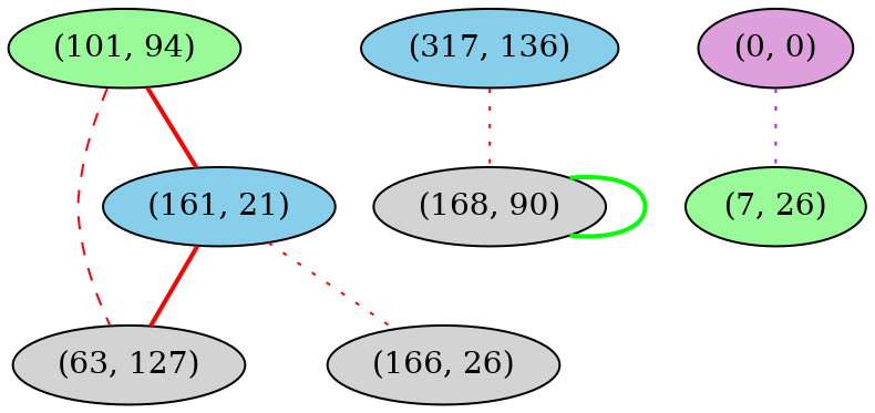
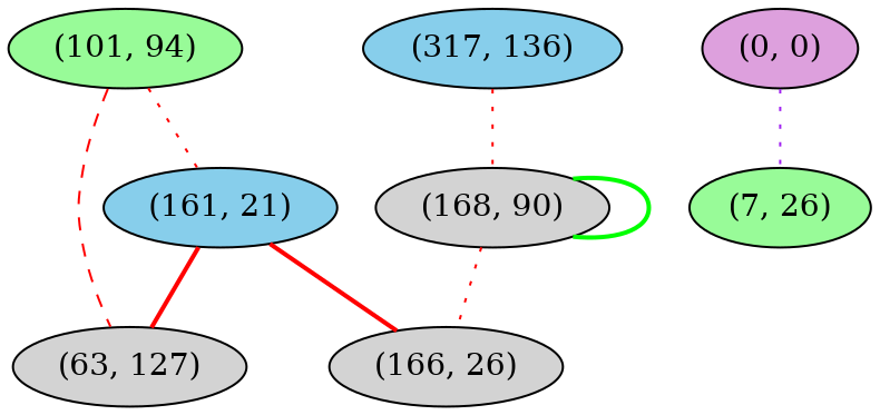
  graph {
    node [fillcolor=lightgrey style=filled]
    edge [color=red style=bold weight=1]
    "(101, 94)" [fillcolor=palegreen]
    "(161, 21)" [fillcolor=skyblue]
    "(63, 127)"
    n4 [label="(166, 26)"]
    "(7, 26)" [fillcolor=palegreen]
    "(0, 0)" [fillcolor=plum]
    "(317, 136)" [fillcolor=skyblue]
    n8 [label="(168, 90)"]
-   "(101, 94)" -- "(161, 21)"
+   "(101, 94)" -- "(161, 21)" [style=dotted]
    "(101, 94)" -- "(63, 127)" [style=dashed]
    "(161, 21)" -- "(63, 127)"
-   "(161, 21)" -- n4 [style=dotted]
+   "(161, 21)" -- n4
    "(0, 0)" -- "(7, 26)" [color=purple style=dotted weight=4]
    "(317, 136)" -- n8 [style=dotted]
+   n8 -- n4 [style=dotted]
    n8 -- n8 [color=green weight=2]
  }
